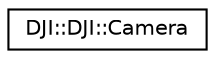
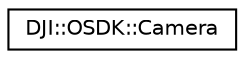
  digraph {
    rankdir=LR
-   n1 [color=black fillcolor=white fontname=Helvetica fontsize=10 height=0.2 label="DJI::DJI::Camera" shape=record style=filled width=0.4]
+   n1 [color=black fillcolor=white fontname=Helvetica fontsize=10 height=0.2 label="DJI::OSDK::Camera" shape=record style=filled width=0.4]
  }
